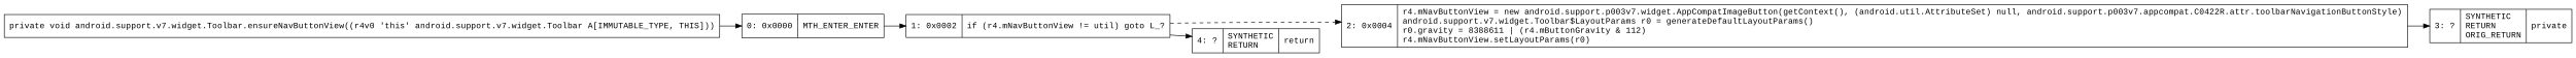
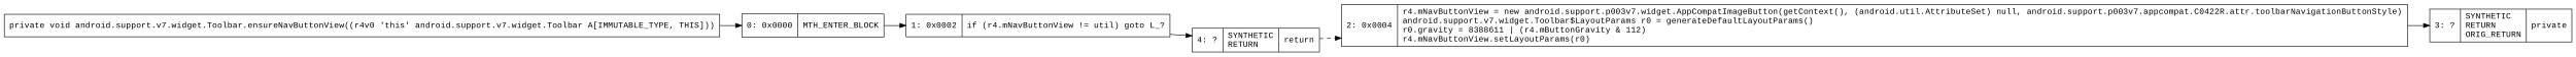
  digraph {
    fontname="Liberation Mono"
    rankdir=LR
    node [fontname="Liberation Mono" shape=record]
    edge [fontname="Liberation Mono"]
-   n1 [label="{0\:\ 0x0000|MTH_ENTER_ENTER\l}"]
+   n1 [label="{0\:\ 0x0000|MTH_ENTER_BLOCK\l}"]
    n2 [label="{1\:\ 0x0002|if (r4.mNavButtonView != util) goto L_?\l}"]
    n3 [label="{2\:\ 0x0004|r4.mNavButtonView = new android.support.p003v7.widget.AppCompatImageButton(getContext(), (android.util.AttributeSet) null, android.support.p003v7.appcompat.C0422R.attr.toolbarNavigationButtonStyle)\landroid.support.v7.widget.Toolbar$LayoutParams r0 = generateDefaultLayoutParams()\lr0.gravity = 8388611 \| (r4.mButtonGravity & 112)\lr4.mNavButtonView.setLayoutParams(r0)\l}"]
    n4 [label="{4\:\ ?|SYNTHETIC\lRETURN\l|return\l}"]
    n5 [label="{3\:\ ?|SYNTHETIC\lRETURN\lORIG_RETURN\l|private\l}"]
    n6 [label="{private void android.support.v7.widget.Toolbar.ensureNavButtonView((r4v0 'this' android.support.v7.widget.Toolbar A[IMMUTABLE_TYPE, THIS])) }"]
    n1 -> n2
-   n2 -> n3 [style=dashed]
+   n4 -> n3 [style=dashed]
    n2 -> n4
    n3 -> n5
    n6 -> n1
  }
